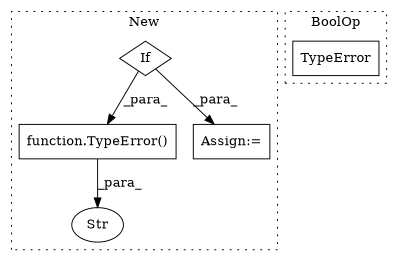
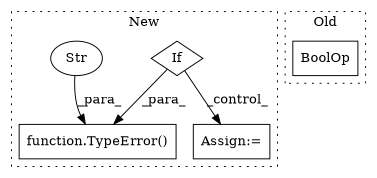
  digraph {
    node [l=3 shape=box]
    n1 [a=75 l="10,1" label="function.TypeError()" s="7205,7240"]
    n2 [a=96 label=If s=7178 shape=diamond]
    n3 [a=66 l=25 label=Str s=7215 shape=ellipse]
    n4 [a=68 label="Assign:=" s=7916]
-   n5 [a=72 l=12 label=TypeError s=7015]
+   n5 [a=72 l=12 label=BoolOp s=7015]
    subgraph cluster_1 {
      label=New
      style=dotted
      n1
      n2
      n3
      n4
    }
    subgraph cluster_2 {
-     label=BoolOp
+     label=Old
      style=dotted
      n5
    }
    n2 -> n1 [label=_para_]
-   n2 -> n4 [label=_para_]
-   n1 -> n3 [label=_para_]
+   n2 -> n4 [label=_control_]
+   n3 -> n1 [label=_para_]
  }
